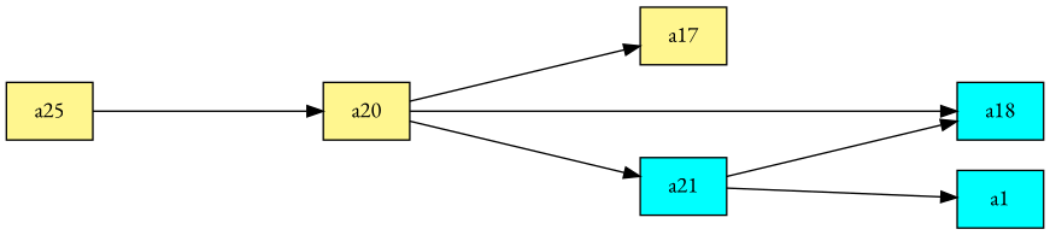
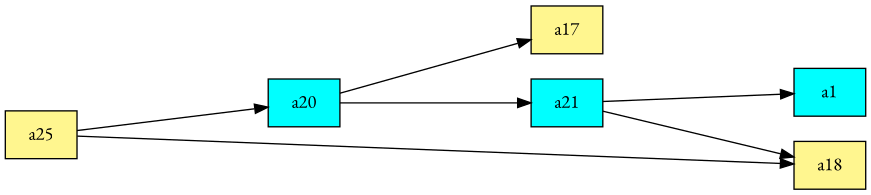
  digraph {
    fontname="EB Garamond"
    rankdir=LR
    ranksep=2.0
    node [fillcolor=cyan fontname="EB Garamond" shape=record style=filled]
    edge [fontname="EB Garamond"]
    n1 [label="{a1}"]
-   n2 [fillcolor=khaki1 label="{a20}"]
+   n2 [label="{a20}"]
    n3 [fillcolor=khaki1 label="{a17}"]
-   n4 [label="{a18}"]
+   n4 [fillcolor=khaki1 label="{a18}"]
    n5 [label="{a21}"]
    n6 [fillcolor=khaki1 label="{a25}"]
    n2 -> n3
-   n2 -> n4
+   n6 -> n4
    n2 -> n5
    n5 -> n1
    n5 -> n4
    n6 -> n2
  }
